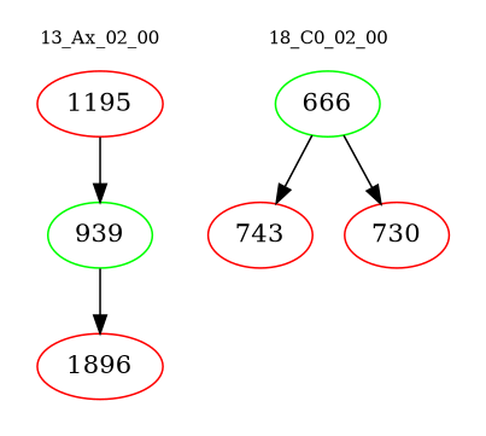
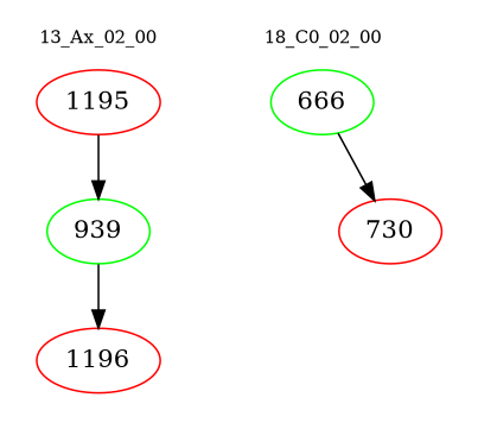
  digraph {
    node [color=red]
    edge [color=black]
    n1 [color=green label=939]
    n2 [label=1195]
-   n3 [label=1896]
+   n3 [label=1196]
    n4 [color=green label=666]
-   n5 [label=743]
    n6 [label=730]
    subgraph cluster_1 {
      color=white
      fontsize=10
      label="13_Ax_02_00"
      n1
      n2
      n3
    }
    subgraph cluster_2 {
      color=white
      fontsize=10
      label="18_C0_02_00"
      n4
-     n5
      n6
    }
    n1 -> n3
    n2 -> n1
-   n4 -> n5
    n4 -> n6
  }
